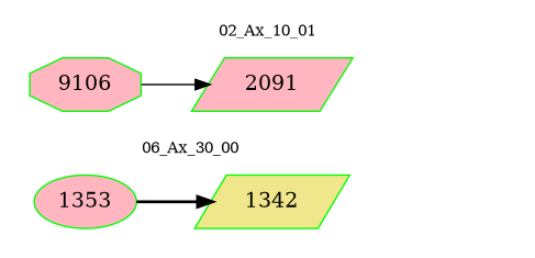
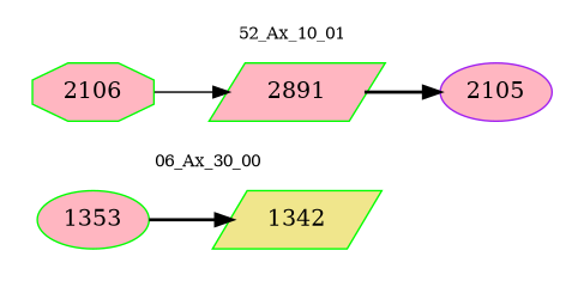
  digraph {
    rankdir=LR
    node [color=green fillcolor=lightpink shape=ellipse style=filled]
    edge [color=black style=bold]
    n1 [label=1353]
    n2 [fillcolor=khaki label=1342 shape=parallelogram]
-   n3 [label=9106 shape=octagon]
-   n4 [label=2091 shape=parallelogram]
+   n3 [label=2106 shape=octagon]
+   n4 [label=2891 shape=parallelogram]
+   n5 [color=purple label=2105]
    subgraph cluster_1 {
      color=white
      fontsize=10
      label="06_Ax_30_00"
      n1
      n2
    }
    subgraph cluster_2 {
      color=white
      fontsize=10
-     label="02_Ax_10_01"
+     label="52_Ax_10_01"
      n3
      n4
+     n5
    }
    n1 -> n2
    n3 -> n4 [style=solid]
+   n4 -> n5
  }
